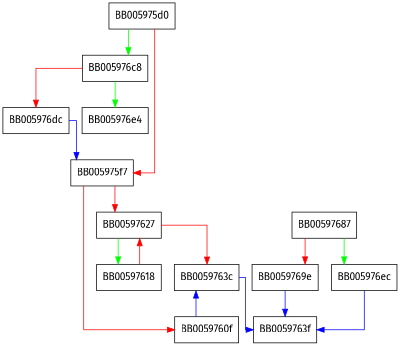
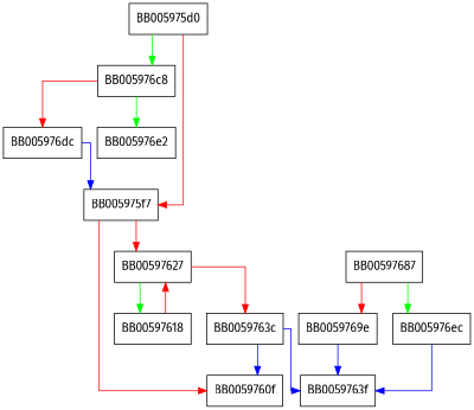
  digraph {
    fontname="Fira Sans"
    splines=ortho
    node [fontname="Fira Sans" shape=box]
    edge [color=red fontname="Fira Sans"]
    BB005975d0
    BB005976c8
    BB005975f7
-   BB005976e4
+   BB005976e4 [label=BB005976e2]
    BB005976dc
    BB00597627
    BB0059760f
    BB0059763c
    BB00597618
    BB0059763f
    BB00597687
    BB005976ec
    BB0059769e
    BB005975d0 -> BB005976c8 [color=green]
    BB005975d0 -> BB005975f7
    BB005976c8 -> BB005976e4 [color=green]
    BB005976c8 -> BB005976dc
    BB005975f7 -> BB00597627
    BB005975f7 -> BB0059760f
    BB005976dc -> BB005975f7 [color=blue]
    BB00597627 -> BB0059763c
    BB00597627 -> BB00597618 [color=green]
-   BB0059760f -> BB0059763c [color=blue]
+   BB0059763c -> BB0059760f [color=blue]
    BB0059763c -> BB0059763f [color=blue]
    BB00597618 -> BB00597627
    BB00597687 -> BB005976ec [color=green]
    BB00597687 -> BB0059769e
    BB005976ec -> BB0059763f [color=blue]
    BB0059769e -> BB0059763f [color=blue]
  }
